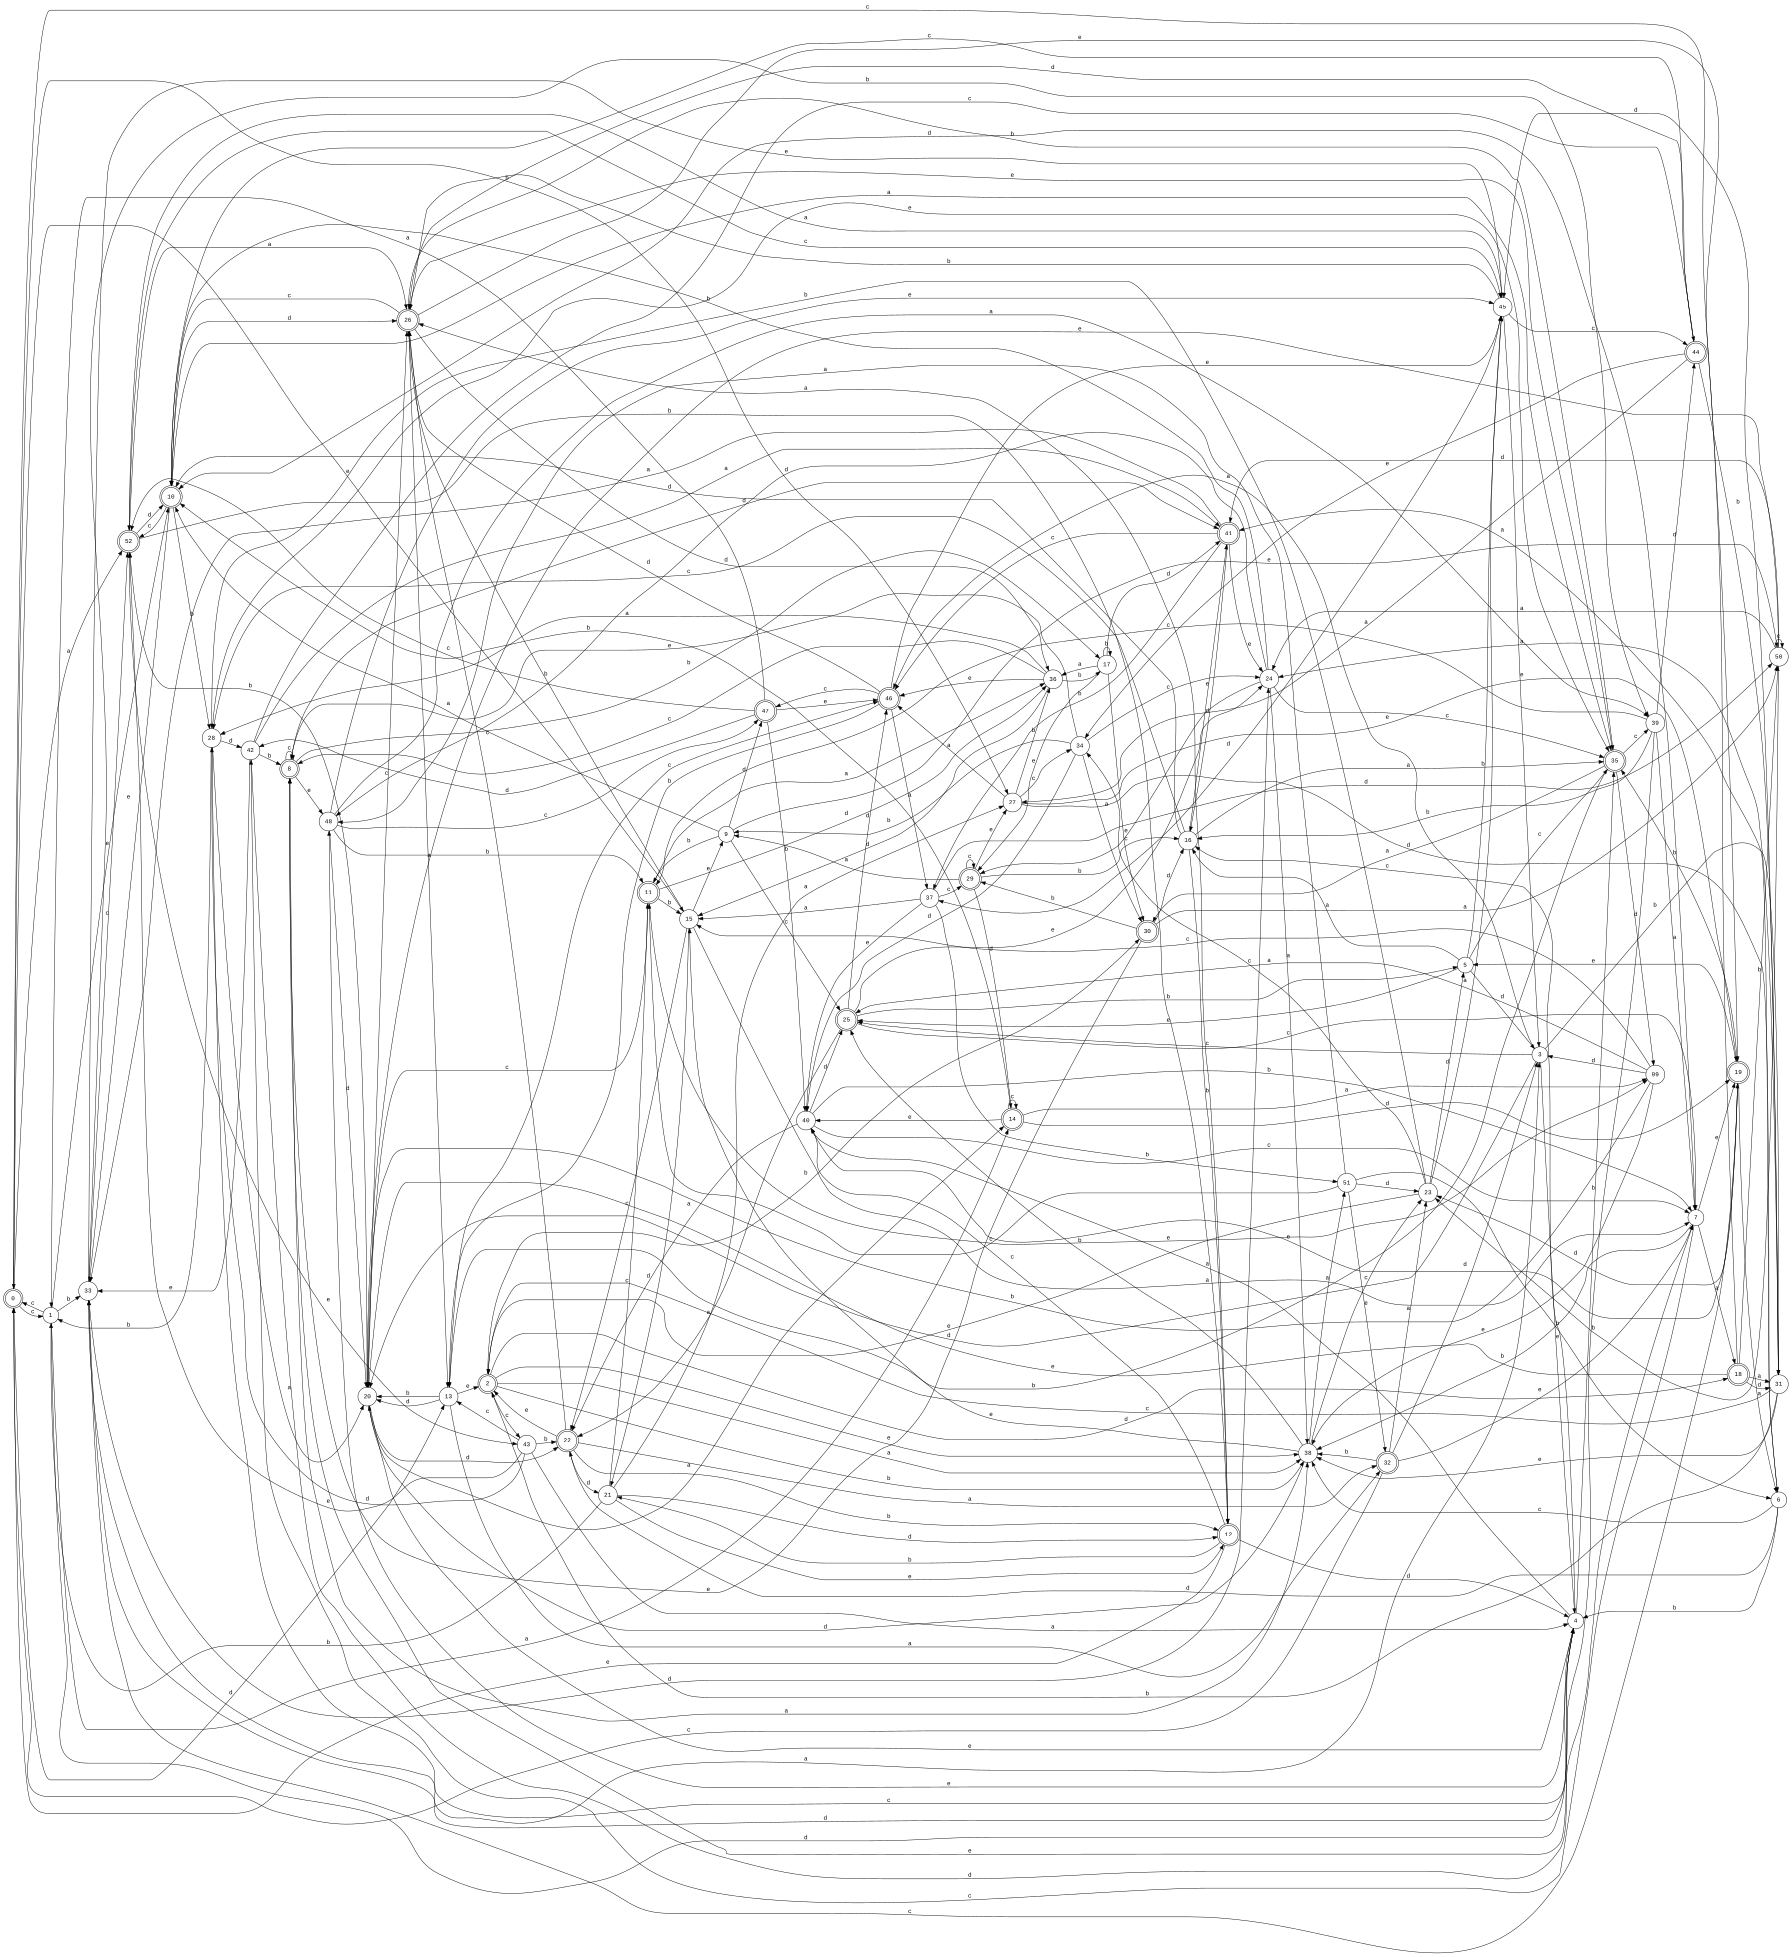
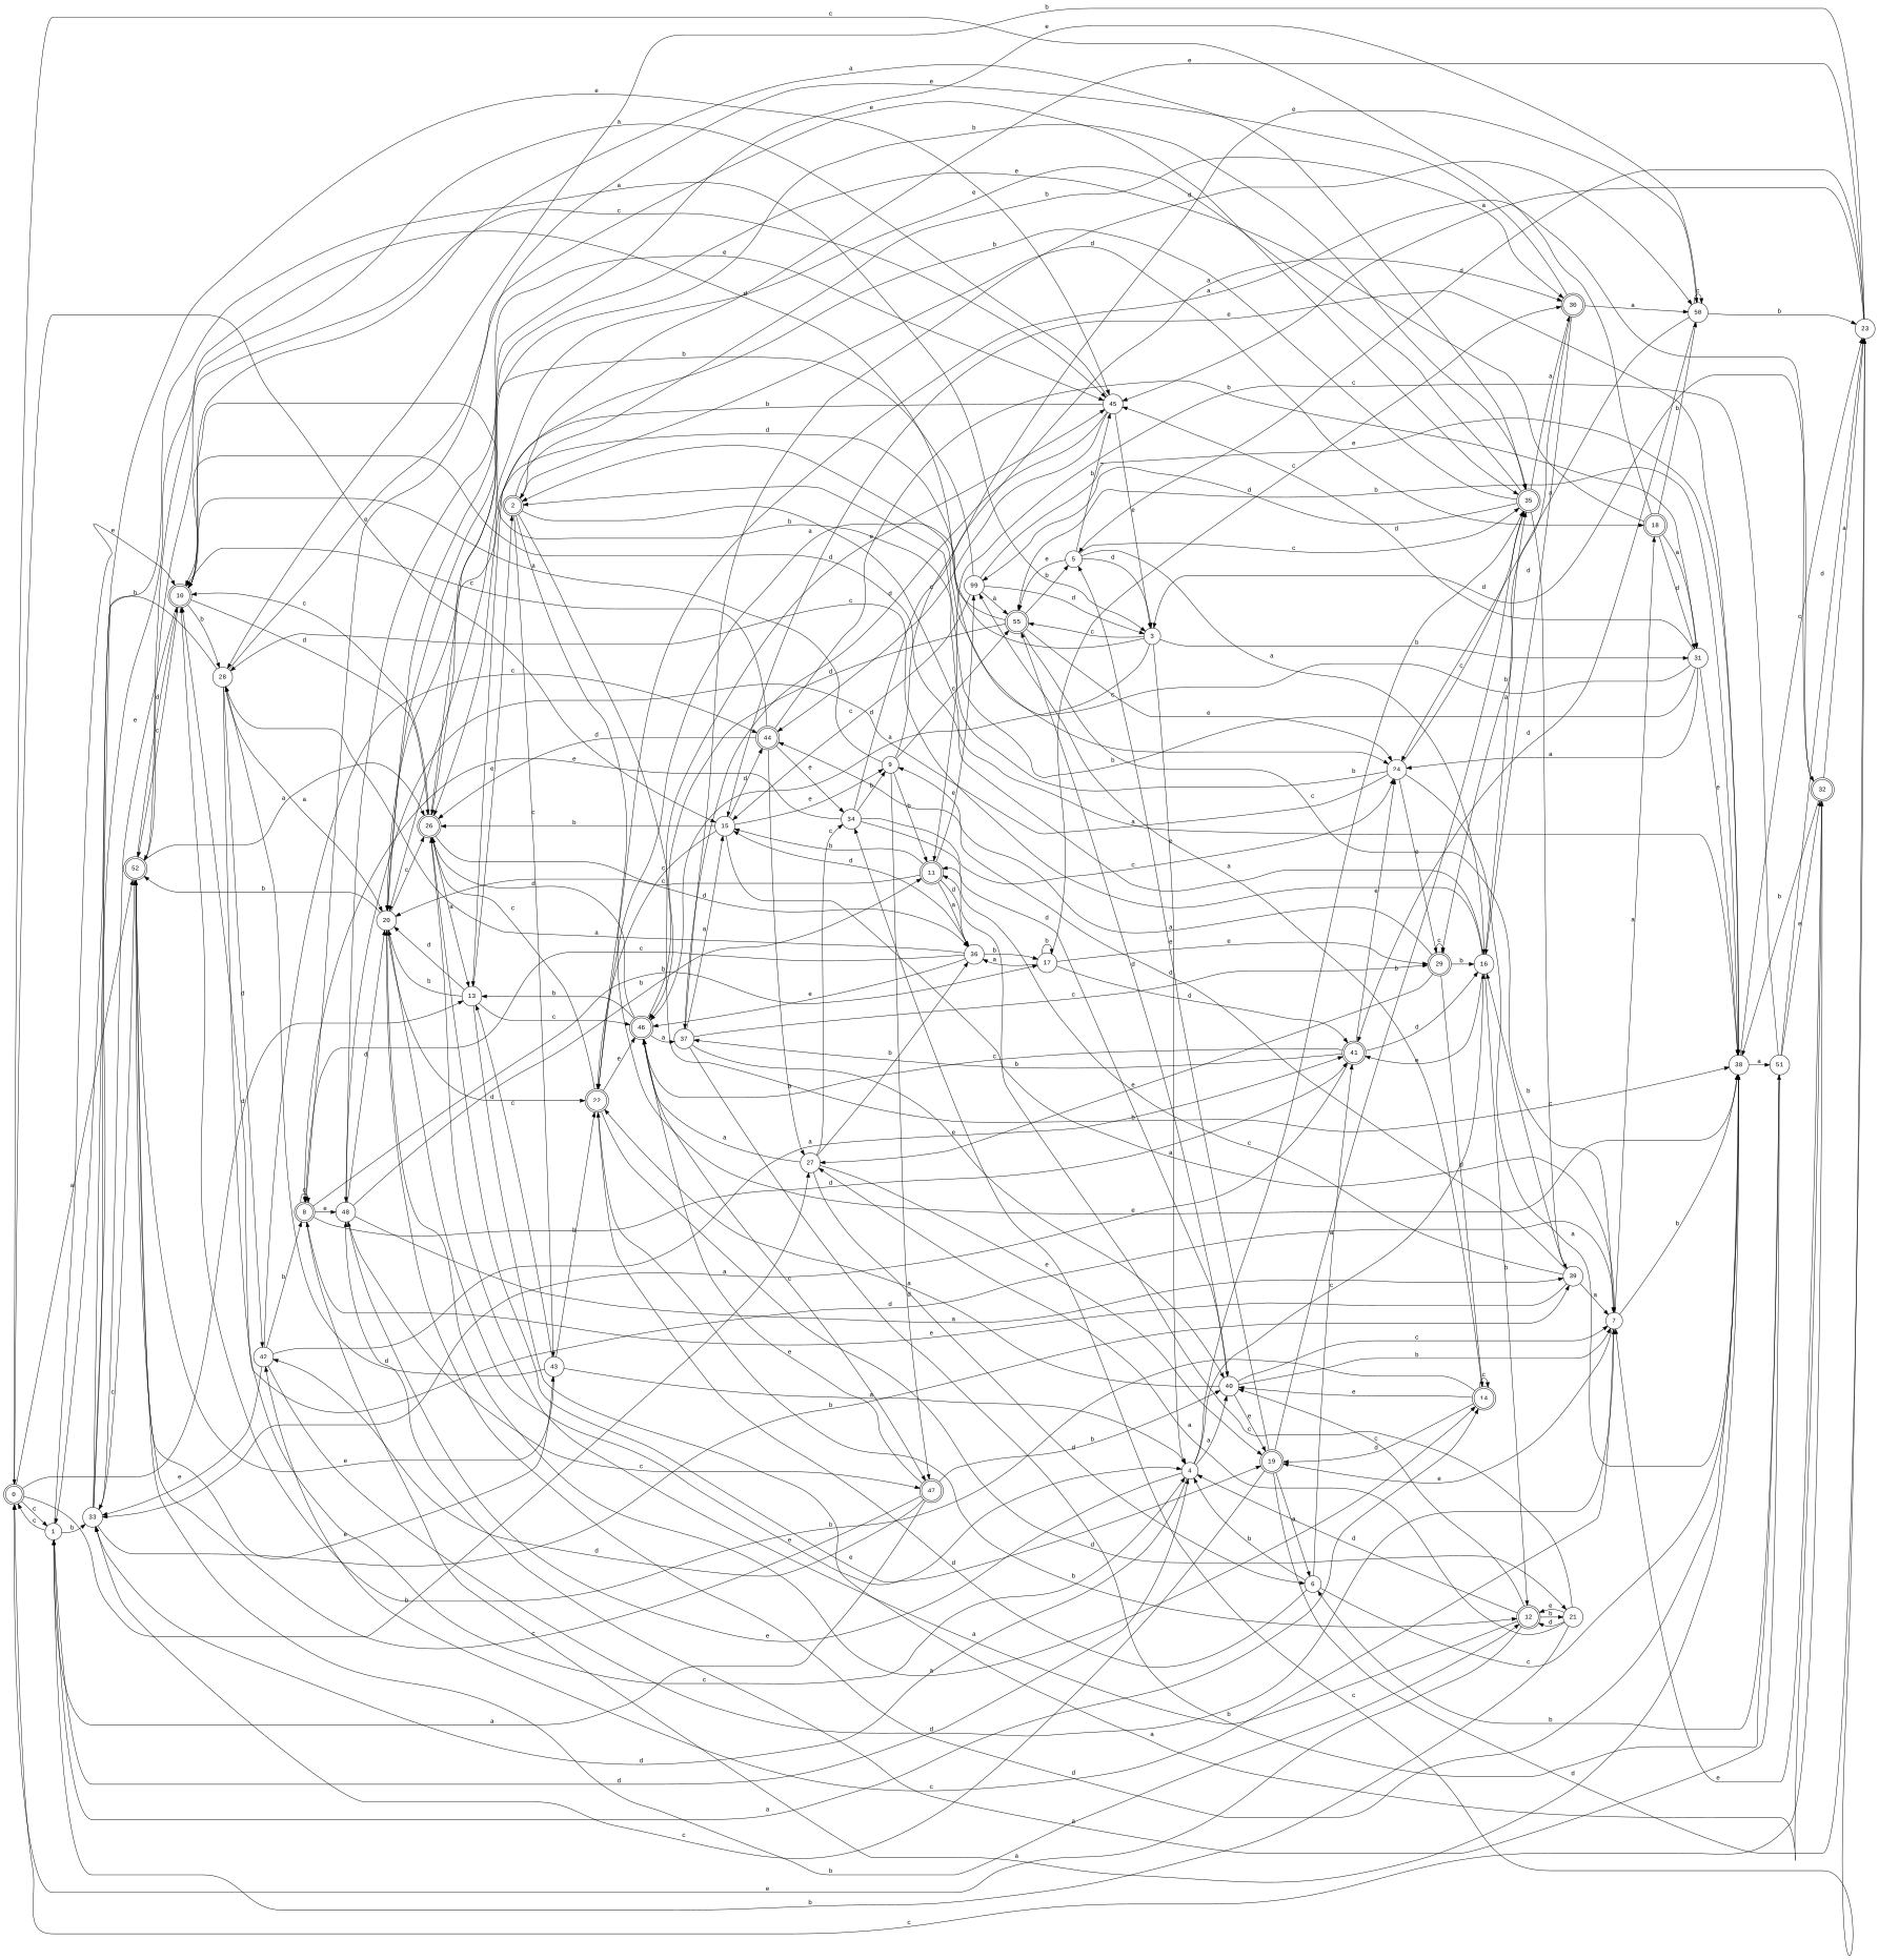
  digraph {
    fontname="Liberation Mono"
    rankdir=LR
    node [color=black fillcolor=white fontname="Liberation Mono" shape=circle style=filled]
    edge [fontname="Liberation Mono"]
    n1 [label=0 shape=doublecircle style="rounded,filled"]
    n2 [label=1]
    n3 [label=13]
    n4 [label=15]
    n5 [label=27]
    n6 [label=52 shape=doublecircle style="rounded,filled"]
    n7 [label=4]
    n8 [label=10 shape=doublecircle style="rounded,filled"]
    n9 [label=14 shape=doublecircle style="rounded,filled"]
    n10 [label=33]
    n11 [label=2 shape=doublecircle style="rounded,filled"]
    n12 [label=20]
    n13 [label=46 shape=doublecircle style="rounded,filled"]
    n14 [label=32 shape=doublecircle style="rounded,filled"]
    n15 [label=22 shape=doublecircle style="rounded,filled"]
    n16 [label=7]
    n17 [label=9]
    n18 [label=26 shape=doublecircle style="rounded,filled"]
    n19 [label=44 shape=doublecircle style="rounded,filled"]
    n20 [label=6]
    n21 [label=19 shape=doublecircle style="rounded,filled"]
    n22 [label=36]
    n23 [label=34]
    n24 [label=43]
    n25 [label=45]
    n26 [label=12 shape=doublecircle style="rounded,filled"]
    n27 [label=16]
    n28 [label=35 shape=doublecircle style="rounded,filled"]
    n29 [label=40]
    n30 [label=48]
    n31 [label=28]
    n32 [label=99]
    n33 [label=3]
    n34 [label=24]
    n35 [label=39]
    n36 [label=18 shape=doublecircle style="rounded,filled"]
    n37 [label=38]
    n38 [label=30 shape=doublecircle style="rounded,filled"]
    n39 [label=31]
    n40 [label=50]
-   n41 [label=25 shape=doublecircle style="rounded,filled"]
+   n41 [label=55 shape=doublecircle style="rounded,filled"]
    n42 [label=23]
    n43 [label=51]
    n44 [label=5]
    n45 [label=47 shape=doublecircle style="rounded,filled"]
    n46 [label=37]
    n47 [label=41 shape=doublecircle style="rounded,filled"]
    n48 [label=11 shape=doublecircle style="rounded,filled"]
    n49 [label=21]
    n50 [label=42]
    n51 [label=8 shape=doublecircle style="rounded,filled"]
    n52 [label=17]
    n53 [label=29 shape=doublecircle style="rounded,filled"]
    n1 -> n2 [label=c]
    n1 -> n3 [label=d]
    n1 -> n4 [label=e]
    n1 -> n5 [label=b]
    n1 -> n6 [label=a]
    n2 -> n1 [label=c]
    n2 -> n7 [label=d]
    n2 -> n8 [label=e]
    n2 -> n9 [label=a]
    n2 -> n10 [label=b]
    n3 -> n11 [label=e]
    n3 -> n12 [label=b]
    n3 -> n12 [label=d]
    n3 -> n13 [label=c]
    n3 -> n14 [label=a]
    n4 -> n15 [label=c]
    n4 -> n16 [label=a]
    n4 -> n17 [label=e]
    n4 -> n18 [label=b]
-   n4 -> n49 [label=d]
+   n4 -> n19 [label=d]
    n5 -> n13 [label=a]
    n5 -> n20 [label=d]
    n5 -> n21 [label=e]
    n5 -> n22 [label=b]
    n5 -> n23 [label=c]
    n6 -> n8 [label=d]
    n6 -> n18 [label=a]
    n6 -> n24 [label=e]
    n6 -> n25 [label=c]
    n6 -> n26 [label=b]
    n7 -> n10 [label=d]
    n7 -> n27 [label=c]
    n7 -> n28 [label=b]
    n7 -> n29 [label=a]
    n7 -> n30 [label=e]
    n8 -> n6 [label=c]
    n8 -> n10 [label=e]
    n8 -> n18 [label=d]
    n8 -> n28 [label=a]
    n8 -> n31 [label=b]
    n9 -> n8 [label=b]
    n9 -> n9 [label=c]
    n9 -> n21 [label=d]
    n9 -> n29 [label=e]
    n9 -> n32 [label=a]
    n10 -> n6 [label=c]
    n10 -> n25 [label=e]
    n10 -> n33 [label=a]
    n10 -> n34 [label=d]
    n10 -> n35 [label=b]
    n11 -> n24 [label=c]
    n11 -> n36 [label=d]
    n11 -> n37 [label=a]
    n11 -> n37 [label=b]
    n11 -> n37 [label=e]
    n11 -> n38 [label=b]
    n12 -> n6 [label=b]
    n12 -> n7 [label=e]
    n12 -> n9 [label=a]
    n12 -> n15 [label=d]
    n12 -> n18 [label=c]
    n13 -> n3 [label=b]
    n13 -> n18 [label=d]
    n13 -> n25 [label=e]
    n13 -> n45 [label=c]
    n13 -> n46 [label=a]
    n14 -> n1 [label=c]
    n14 -> n16 [label=e]
    n14 -> n33 [label=d]
    n14 -> n37 [label=b]
    n14 -> n42 [label=a]
-   n15 -> n11 [label=e]
+   n15 -> n13 [label=e]
    n15 -> n14 [label=a]
    n15 -> n18 [label=c]
    n15 -> n26 [label=b]
    n15 -> n49 [label=d]
    n16 -> n8 [label=d]
    n16 -> n21 [label=e]
    n16 -> n36 [label=a]
    n16 -> n37 [label=b]
    n16 -> n50 [label=c]
    n17 -> n8 [label=a]
    n17 -> n40 [label=e]
    n17 -> n41 [label=c]
    n17 -> n45 [label=d]
    n17 -> n48 [label=b]
    n18 -> n3 [label=a]
    n18 -> n8 [label=c]
    n18 -> n21 [label=e]
    n18 -> n22 [label=d]
    n18 -> n28 [label=b]
    n19 -> n5 [label=a]
    n19 -> n8 [label=c]
    n19 -> n18 [label=d]
    n19 -> n23 [label=e]
    n19 -> n39 [label=b]
    n20 -> n7 [label=b]
    n20 -> n15 [label=d]
    n20 -> n37 [label=c]
    n20 -> n47 [label=a]
    n21 -> n10 [label=c]
    n21 -> n20 [label=a]
    n21 -> n28 [label=b]
    n21 -> n42 [label=d]
    n21 -> n44 [label=e]
    n22 -> n4 [label=d]
    n22 -> n13 [label=e]
    n22 -> n31 [label=a]
    n22 -> n51 [label=c]
    n22 -> n52 [label=b]
    n23 -> n17 [label=b]
    n23 -> n29 [label=d]
    n23 -> n34 [label=c]
    n23 -> n38 [label=a]
    n23 -> n51 [label=e]
    n24 -> n3 [label=c]
    n24 -> n6 [label=e]
    n24 -> n7 [label=a]
    n24 -> n15 [label=b]
    n24 -> n31 [label=d]
    n25 -> n6 [label=a]
    n25 -> n18 [label=b]
    n25 -> n19 [label=c]
    n25 -> n33 [label=e]
    n25 -> n46 [label=d]
    n26 -> n1 [label=e]
    n26 -> n7 [label=d]
    n26 -> n18 [label=a]
    n26 -> n29 [label=c]
    n26 -> n49 [label=b]
    n27 -> n8 [label=d]
    n27 -> n26 [label=b]
    n27 -> n28 [label=a]
    n27 -> n31 [label=c]
    n27 -> n47 [label=e]
    n28 -> n3 [label=b]
    n28 -> n18 [label=e]
    n28 -> n32 [label=d]
    n28 -> n35 [label=c]
    n28 -> n38 [label=a]
    n29 -> n15 [label=a]
    n29 -> n16 [label=b]
    n29 -> n16 [label=c]
    n29 -> n21 [label=e]
    n29 -> n41 [label=d]
    n30 -> n12 [label=d]
    n30 -> n25 [label=e]
    n30 -> n35 [label=a]
    n30 -> n45 [label=c]
    n30 -> n48 [label=b]
    n31 -> n2 [label=b]
    n31 -> n7 [label=c]
    n31 -> n12 [label=a]
    n31 -> n28 [label=e]
    n31 -> n50 [label=d]
    n32 -> n4 [label=c]
    n32 -> n12 [label=b]
    n32 -> n33 [label=d]
    n32 -> n37 [label=e]
    n32 -> n41 [label=a]
    n33 -> n7 [label=e]
    n33 -> n12 [label=d]
    n33 -> n13 [label=a]
    n33 -> n39 [label=b]
    n33 -> n41 [label=c]
    n34 -> n8 [label=b]
    n34 -> n28 [label=c]
    n34 -> n30 [label=d]
    n34 -> n37 [label=a]
    n34 -> n53 [label=e]
    n35 -> n16 [label=a]
    n35 -> n19 [label=d]
    n35 -> n27 [label=b]
    n35 -> n48 [label=c]
    n35 -> n51 [label=e]
    n36 -> n1 [label=c]
    n36 -> n12 [label=e]
    n36 -> n39 [label=a]
    n36 -> n39 [label=d]
    n36 -> n40 [label=b]
    n37 -> n4 [label=e]
    n37 -> n12 [label=d]
    n37 -> n41 [label=b]
    n37 -> n42 [label=c]
    n37 -> n43 [label=a]
    n38 -> n27 [label=d]
    n38 -> n40 [label=a]
    n38 -> n51 [label=e]
    n38 -> n53 [label=b]
    n39 -> n11 [label=b]
    n39 -> n11 [label=c]
    n39 -> n25 [label=d]
    n39 -> n34 [label=a]
    n39 -> n37 [label=e]
    n40 -> n12 [label=e]
    n40 -> n34 [label=a]
    n40 -> n40 [label=c]
    n40 -> n42 [label=b]
    n40 -> n47 [label=d]
    n41 -> n13 [label=d]
    n41 -> n15 [label=a]
    n41 -> n16 [label=c]
    n41 -> n34 [label=e]
    n41 -> n44 [label=b]
    n42 -> n11 [label=e]
    n42 -> n23 [label=c]
    n42 -> n25 [label=a]
    n42 -> n31 [label=b]
    n42 -> n44 [label=d]
    n43 -> n14 [label=e]
    n43 -> n20 [label=b]
    n43 -> n30 [label=a]
    n43 -> n42 [label=d]
    n43 -> n48 [label=c]
    n44 -> n25 [label=b]
    n44 -> n27 [label=a]
    n44 -> n28 [label=c]
    n44 -> n33 [label=d]
    n44 -> n41 [label=e]
    n45 -> n2 [label=a]
    n45 -> n6 [label=c]
    n45 -> n13 [label=e]
    n45 -> n29 [label=b]
    n45 -> n50 [label=d]
    n46 -> n4 [label=a]
    n46 -> n29 [label=e]
    n46 -> n40 [label=d]
    n46 -> n43 [label=b]
    n46 -> n53 [label=c]
    n47 -> n10 [label=a]
    n47 -> n13 [label=c]
    n47 -> n27 [label=d]
    n47 -> n34 [label=e]
    n47 -> n46 [label=b]
    n48 -> n4 [label=b]
    n48 -> n12 [label=c]
    n48 -> n22 [label=a]
    n48 -> n22 [label=d]
    n48 -> n32 [label=e]
    n49 -> n2 [label=b]
    n49 -> n5 [label=a]
    n49 -> n26 [label=d]
    n49 -> n26 [label=e]
    n49 -> n48 [label=c]
    n50 -> n10 [label=e]
    n50 -> n16 [label=d]
    n50 -> n19 [label=c]
    n50 -> n47 [label=a]
    n50 -> n51 [label=b]
    n51 -> n30 [label=e]
    n51 -> n37 [label=a]
    n51 -> n47 [label=d]
    n51 -> n51 [label=c]
    n51 -> n52 [label=b]
    n52 -> n22 [label=a]
    n52 -> n38 [label=c]
    n52 -> n47 [label=d]
    n52 -> n52 [label=b]
    n52 -> n53 [label=e]
    n53 -> n5 [label=e]
    n53 -> n9 [label=d]
    n53 -> n17 [label=a]
    n53 -> n27 [label=b]
    n53 -> n53 [label=c]
  }
